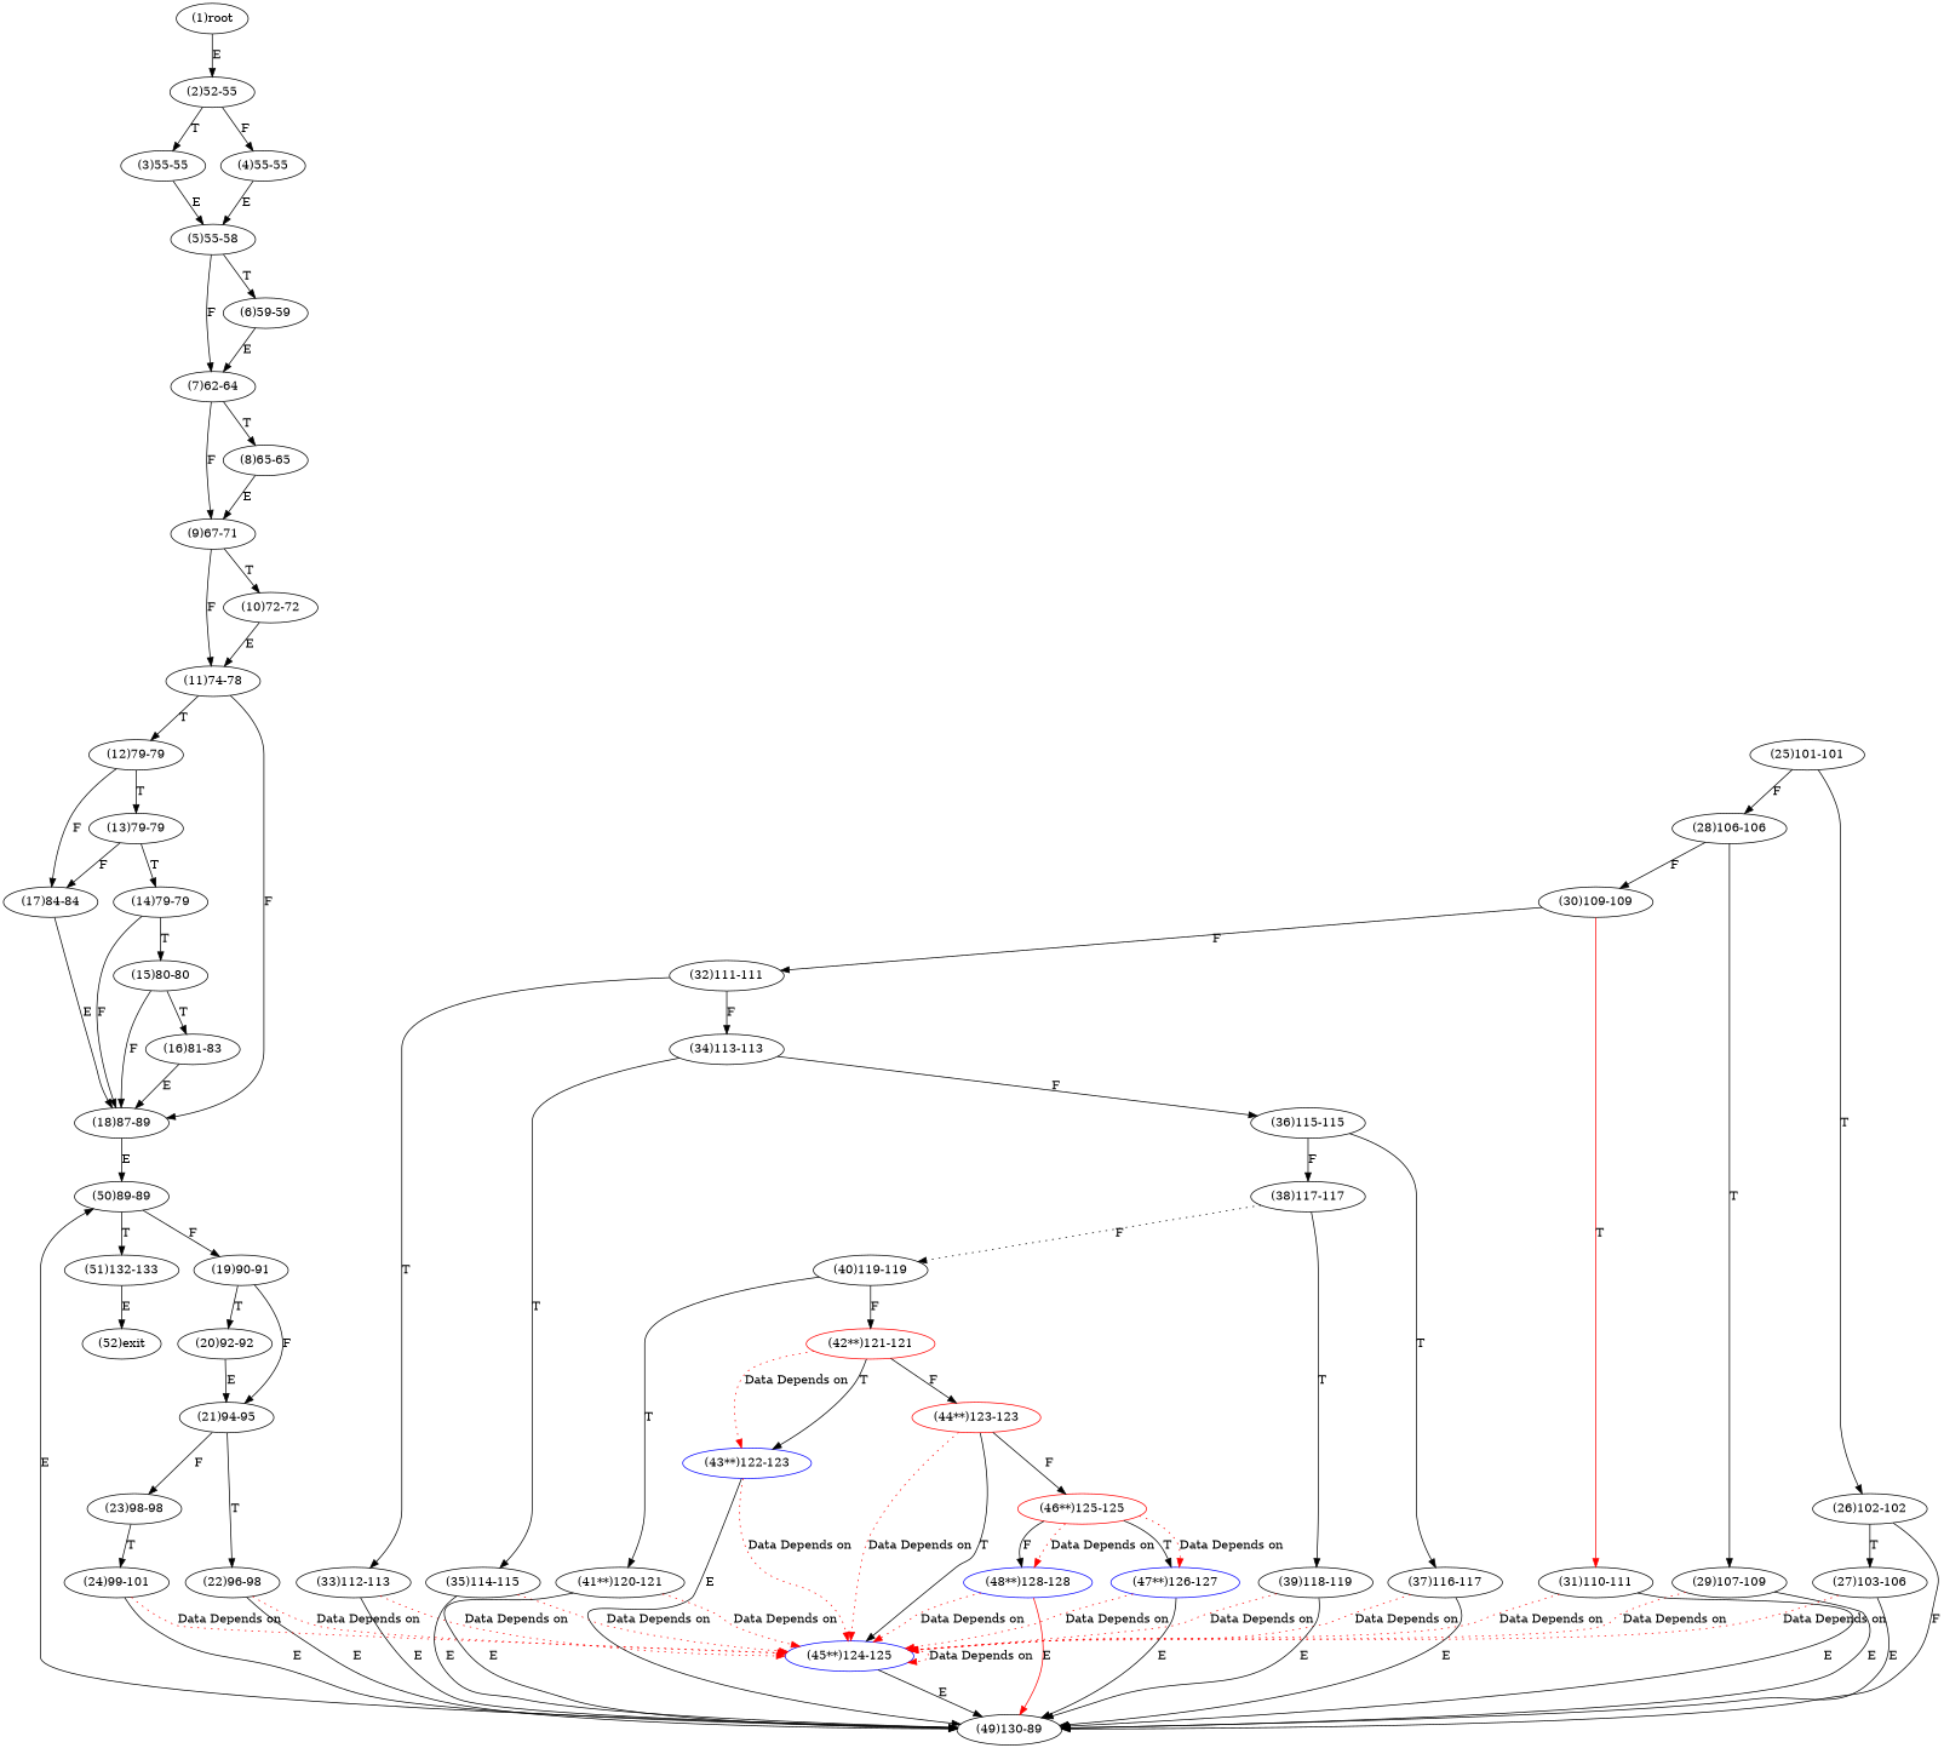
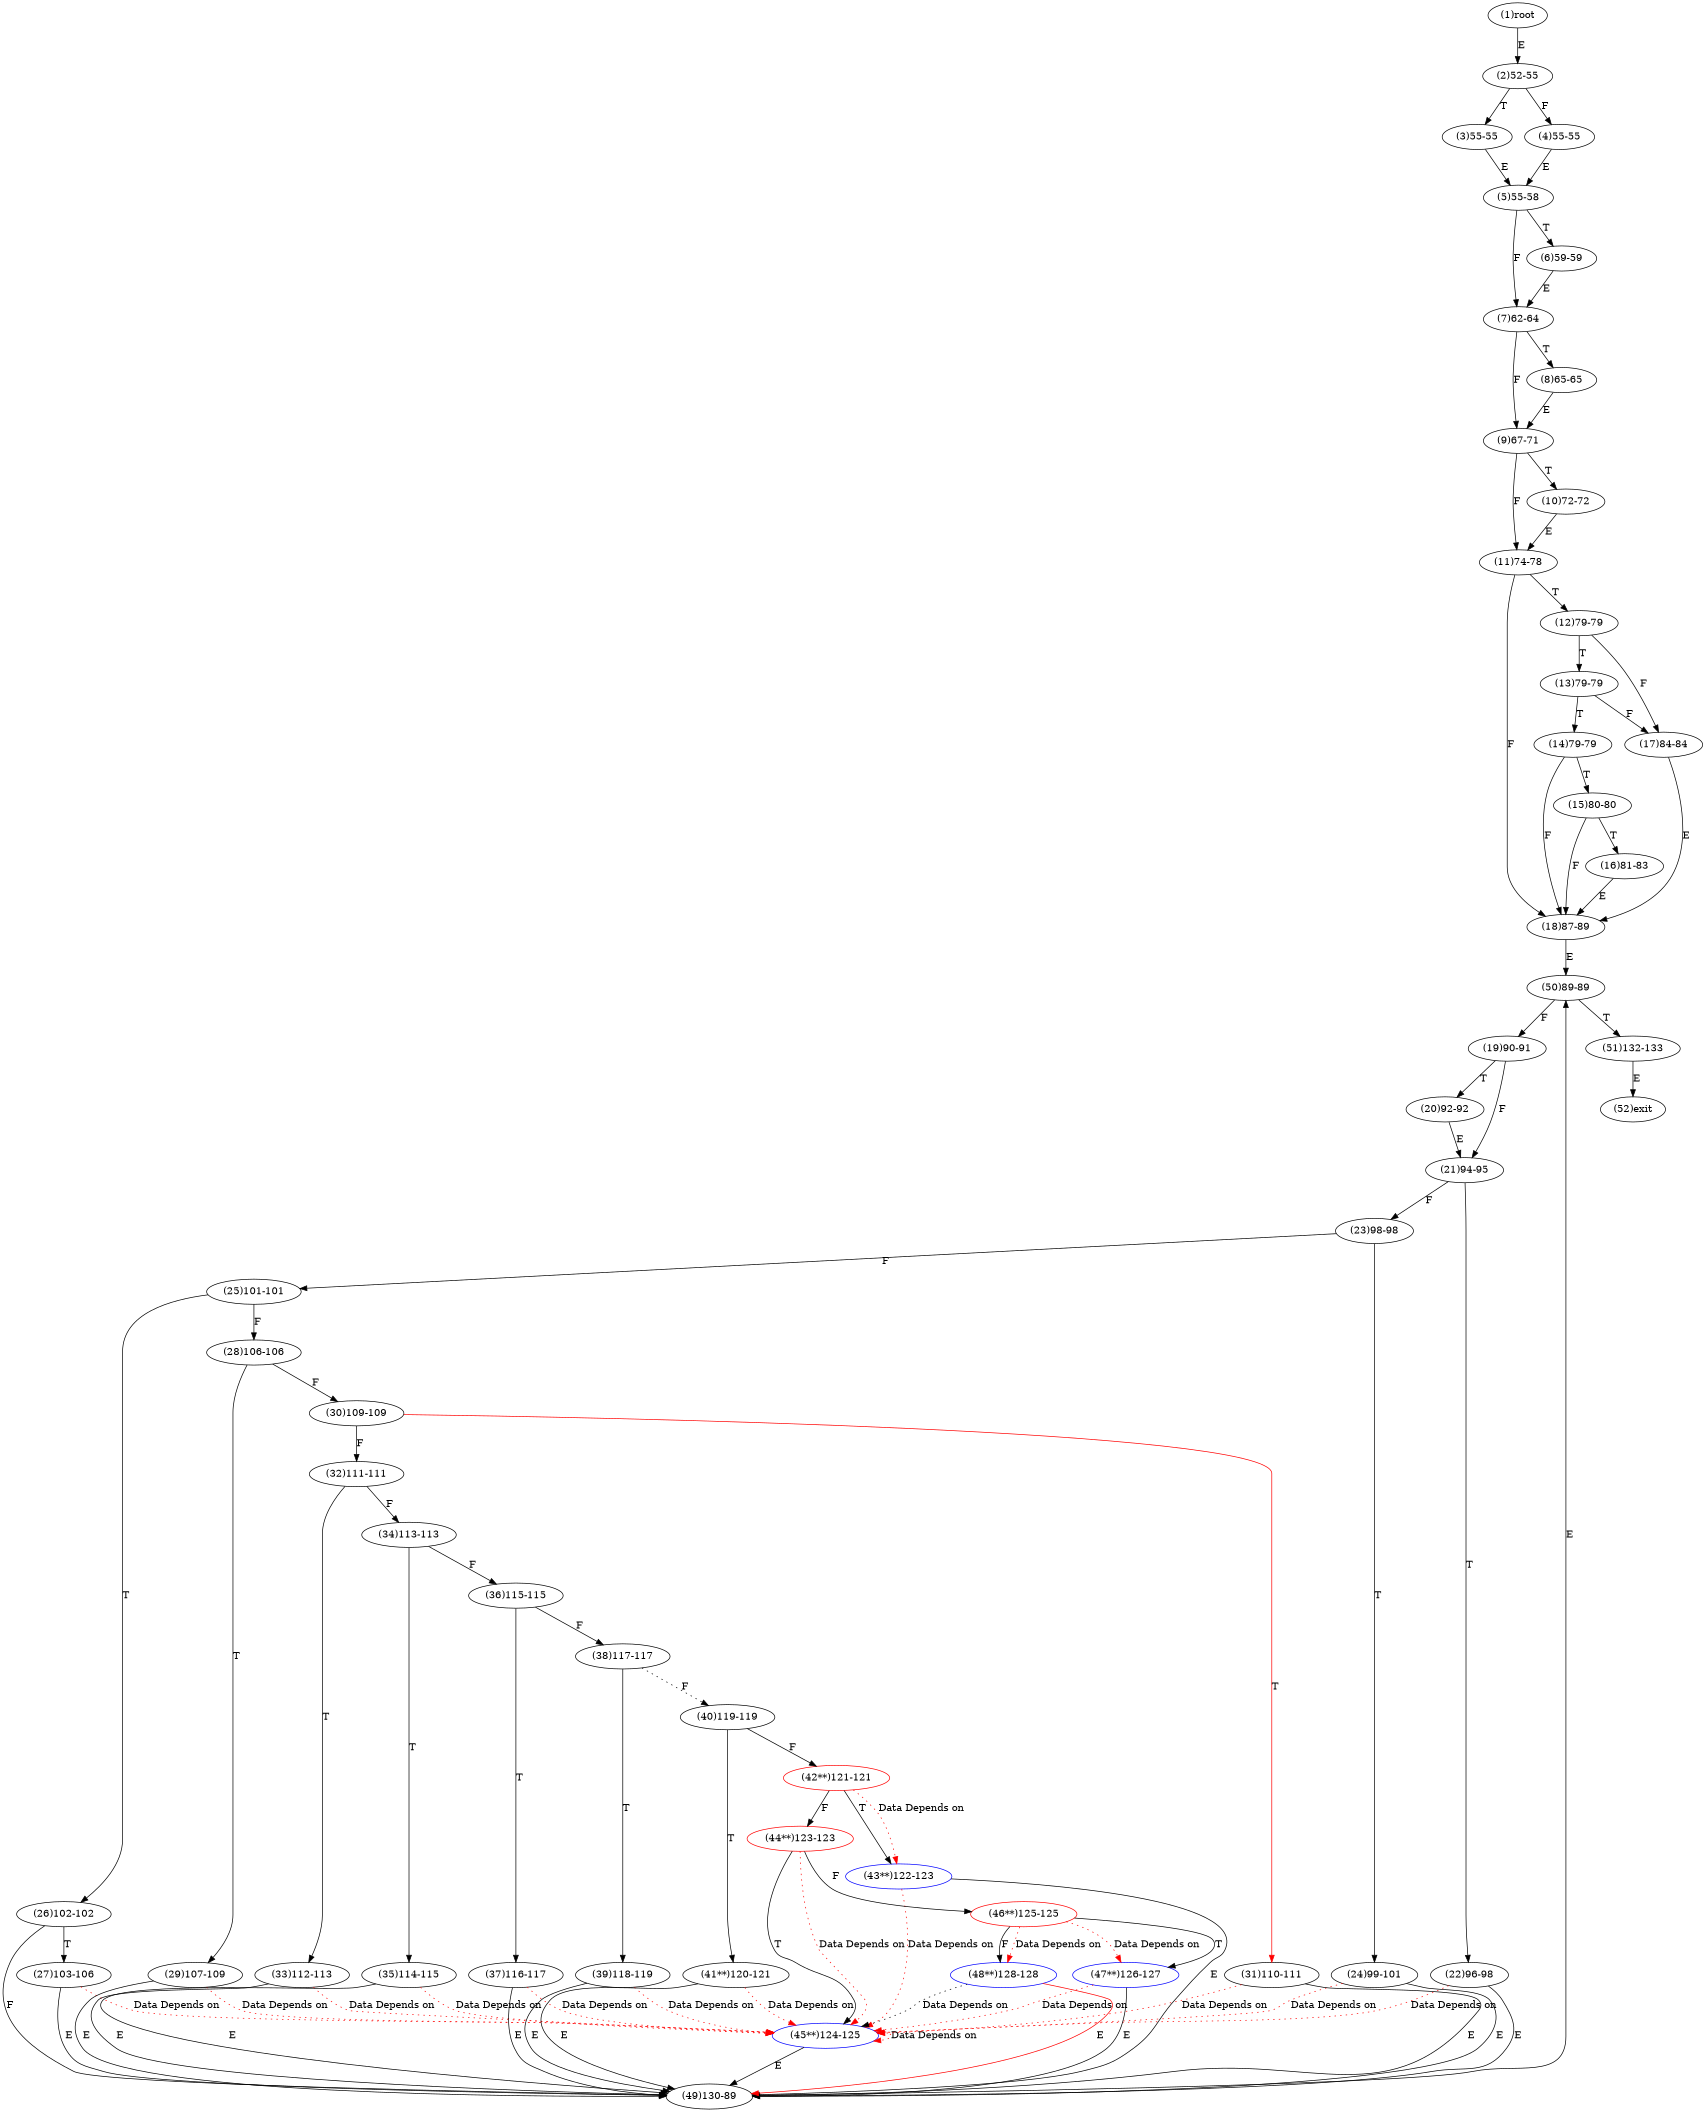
  digraph {
    n1 [label="(1)root"]
    n2 [label="(2)52-55"]
    n3 [label="(3)55-55"]
    n4 [label="(4)55-55"]
    n5 [label="(5)55-58"]
    n6 [label="(6)59-59"]
    n7 [label="(7)62-64"]
    n8 [label="(8)65-65"]
    n9 [label="(9)67-71"]
    n10 [label="(10)72-72"]
    n11 [label="(11)74-78"]
    n12 [label="(12)79-79"]
    n13 [label="(18)87-89"]
    n14 [label="(13)79-79"]
    n15 [label="(17)84-84"]
    n16 [label="(50)89-89"]
    n17 [label="(14)79-79"]
    n18 [label="(15)80-80"]
    n19 [label="(16)81-83"]
    n20 [label="(19)90-91"]
    n21 [label="(21)94-95"]
    n22 [label="(20)92-92"]
    n23 [label="(23)98-98"]
    n24 [label="(22)96-98"]
    n25 [label="(51)132-133"]
    n26 [label="(25)101-101"]
    n27 [label="(24)99-101"]
    n28 [color=blue label="(45**)124-125"]
    n29 [label="(49)130-89"]
    n30 [label="(26)102-102"]
    n31 [label="(28)106-106"]
    n32 [label="(27)103-106"]
    n33 [label="(29)107-109"]
    n34 [label="(30)109-109"]
    n35 [label="(31)110-111"]
    n36 [label="(32)111-111"]
    n37 [label="(34)113-113"]
    n38 [label="(33)112-113"]
    n39 [label="(35)114-115"]
    n40 [label="(36)115-115"]
    n41 [label="(38)117-117"]
    n42 [label="(37)116-117"]
    n43 [label="(39)118-119"]
    n44 [label="(40)119-119"]
    n45 [color=red label="(42**)121-121"]
    n46 [label="(41**)120-121"]
    n47 [color=blue label="(43**)122-123"]
    n48 [color=red label="(44**)123-123"]
    n49 [color=red label="(46**)125-125"]
    n50 [color=blue label="(47**)126-127"]
    n51 [color=blue label="(48**)128-128"]
    n52 [label="(52)exit"]
    n1 -> n2 [label=E]
    n2 -> n3 [label=T]
    n2 -> n4 [label=F]
    n3 -> n5 [label=E]
    n4 -> n5 [label=E]
    n5 -> n6 [label=T]
    n5 -> n7 [label=F]
    n6 -> n7 [label=E]
    n7 -> n8 [label=T]
    n7 -> n9 [label=F]
    n8 -> n9 [label=E]
    n9 -> n10 [label=T]
    n9 -> n11 [label=F]
    n10 -> n11 [label=E]
    n11 -> n12 [label=T]
    n11 -> n13 [label=F]
    n12 -> n14 [label=T]
    n12 -> n15 [label=F]
    n13 -> n16 [label=E]
    n14 -> n15 [label=F]
    n14 -> n17 [label=T]
    n15 -> n13 [label=E]
    n16 -> n20 [label=F]
    n16 -> n25 [label=T]
    n17 -> n13 [label=F]
    n17 -> n18 [label=T]
    n18 -> n13 [label=F]
    n18 -> n19 [label=T]
    n19 -> n13 [label=E]
    n20 -> n21 [label=F]
    n20 -> n22 [label=T]
    n21 -> n23 [label=F]
    n21 -> n24 [label=T]
    n22 -> n21 [label=E]
+   n23 -> n26 [label=F]
    n23 -> n27 [label=T]
    n24 -> n28 [color=red label="Data Depends on" style=dotted]
    n24 -> n29 [label=E]
    n25 -> n52 [label=E]
    n26 -> n30 [label=T]
    n26 -> n31 [label=F]
    n27 -> n28 [color=red label="Data Depends on" style=dotted]
    n27 -> n29 [label=E]
    n28 -> n28 [color=red label="Data Depends on" style=dotted]
    n28 -> n29 [label=E]
    n29 -> n16 [label=E]
    n30 -> n29 [label=F]
    n30 -> n32 [label=T]
    n31 -> n33 [label=T]
    n31 -> n34 [label=F]
    n32 -> n28 [color=red label="Data Depends on" style=dotted]
    n32 -> n29 [label=E]
    n33 -> n28 [color=red label="Data Depends on" style=dotted]
    n33 -> n29 [label=E]
    n34 -> n35 [color=red label=T]
    n34 -> n36 [label=F]
    n35 -> n28 [color=red label="Data Depends on" style=dotted]
    n35 -> n29 [label=E]
    n36 -> n37 [label=F]
    n36 -> n38 [label=T]
    n37 -> n39 [label=T]
    n37 -> n40 [label=F]
    n38 -> n28 [color=red label="Data Depends on" style=dotted]
    n38 -> n29 [label=E]
    n39 -> n28 [color=red label="Data Depends on" style=dotted]
    n39 -> n29 [label=E]
    n40 -> n41 [label=F]
    n40 -> n42 [label=T]
    n41 -> n43 [label=T]
    n41 -> n44 [label=F style=dotted]
    n42 -> n28 [color=red label="Data Depends on" style=dotted]
    n42 -> n29 [label=E]
    n43 -> n28 [color=red label="Data Depends on" style=dotted]
    n43 -> n29 [label=E]
    n44 -> n45 [label=F]
    n44 -> n46 [label=T]
    n45 -> n47 [label=T]
    n45 -> n47 [color=red label="Data Depends on" style=dotted]
    n45 -> n48 [label=F]
    n46 -> n28 [color=red label="Data Depends on" style=dotted]
    n46 -> n29 [label=E]
    n47 -> n28 [color=red label="Data Depends on" style=dotted]
    n47 -> n29 [label=E]
    n48 -> n28 [label=T]
    n48 -> n28 [color=red label="Data Depends on" style=dotted]
    n48 -> n49 [label=F]
    n49 -> n50 [label=T]
    n49 -> n50 [color=red label="Data Depends on" style=dotted]
    n49 -> n51 [label=F]
    n49 -> n51 [color=red label="Data Depends on" style=dotted]
    n50 -> n28 [color=red label="Data Depends on" style=dotted]
    n50 -> n29 [label=E]
-   n51 -> n28 [color=red label="Data Depends on" style=dotted]
+   n51 -> n28 [color=black label="Data Depends on" style=dotted]
    n51 -> n29 [color=red label=E]
  }
